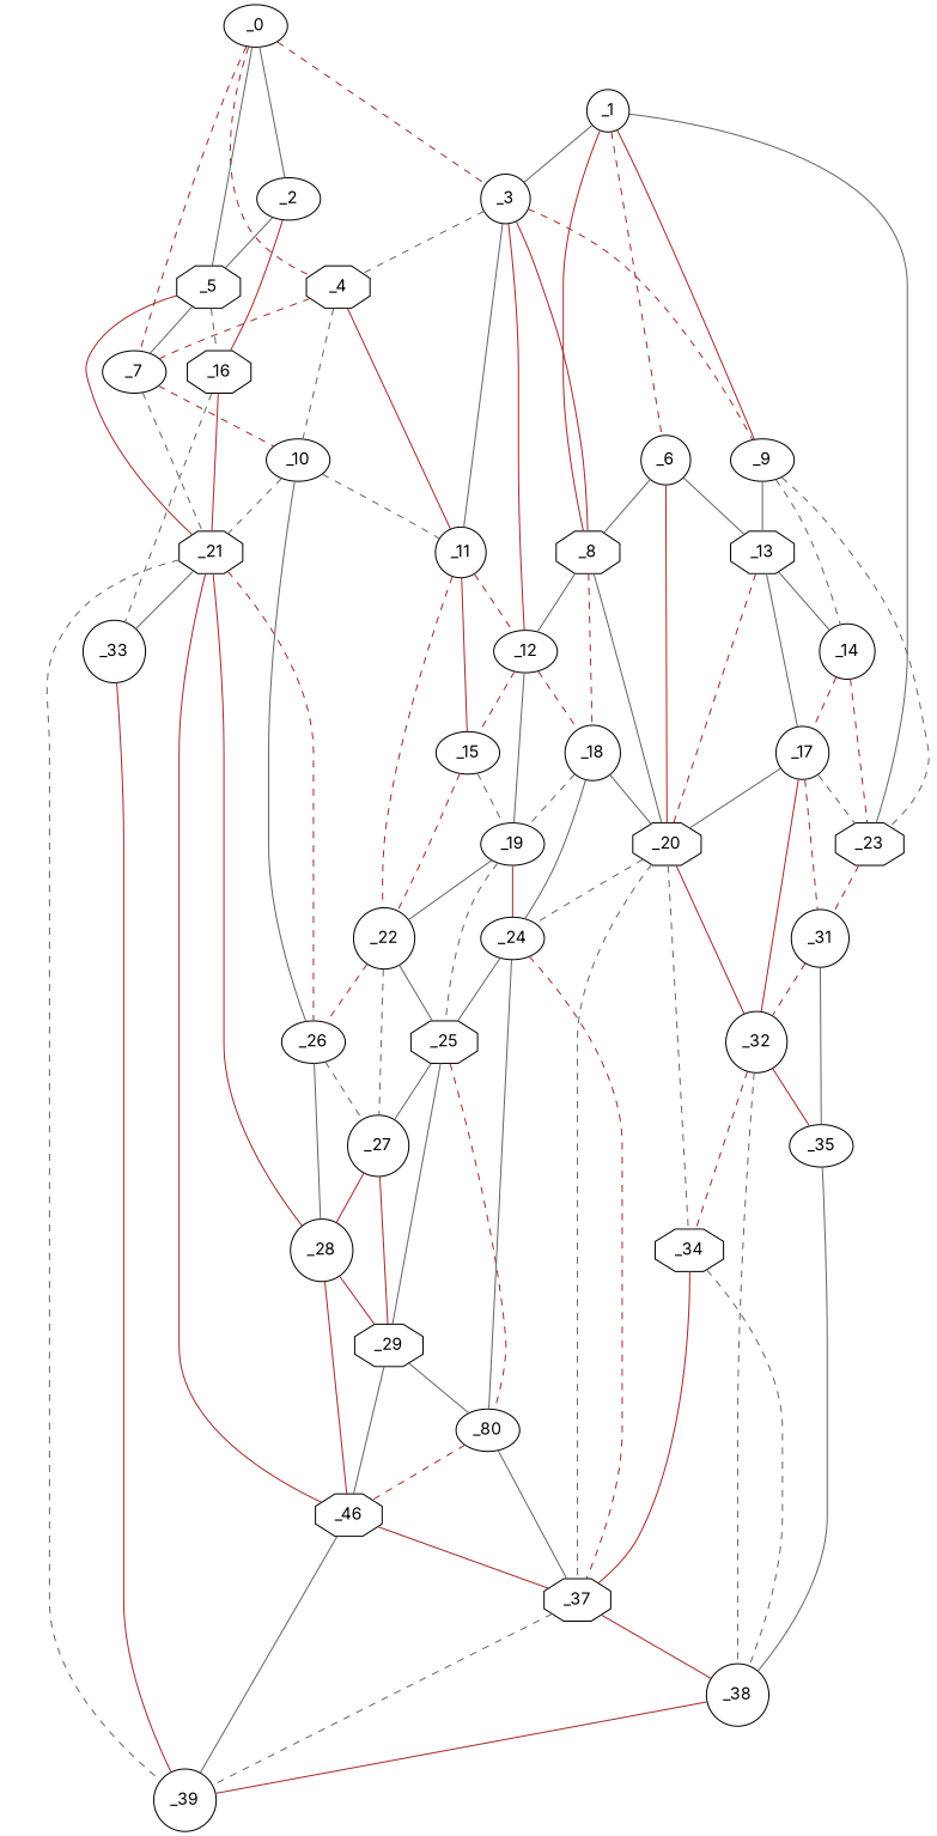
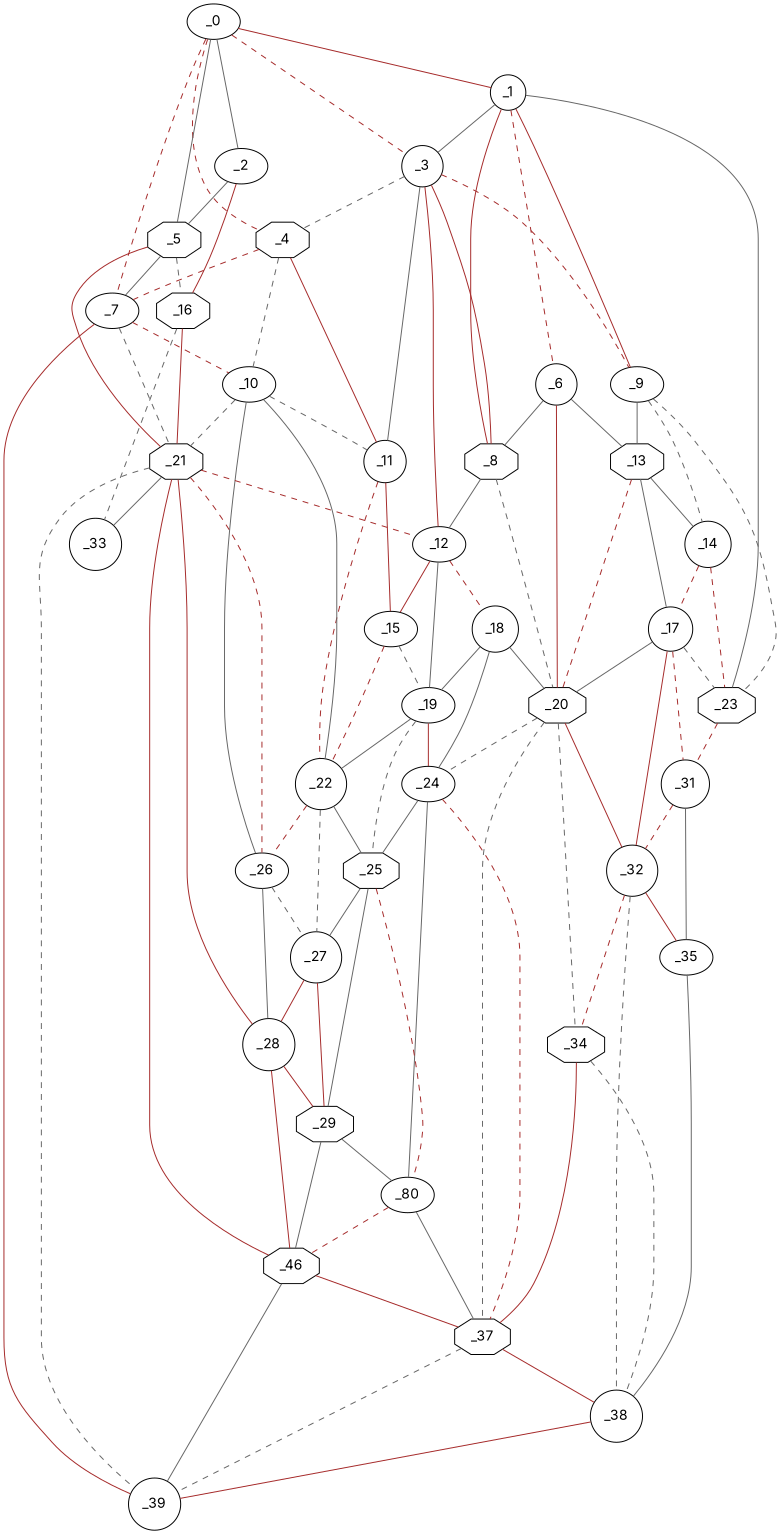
  graph {
    fontname=Inter
    node [fontname=Inter shape=circle x=55 y=90]
    edge [color=gray40 fontname=Inter style=solid valence=2]
    _0 [shape=ellipse x=38 y=8]
    _1 [x=42]
    _2 [shape=ellipse x=50 y=3]
    _3 [x=50 y=54]
    _4 [shape=octagon x=53 y=47]
    _5 [shape=octagon x=54 y=19]
    _7 [shape=ellipse y=29]
    _6 [x=54 y=89]
    _8 [shape=octagon y=77]
    _9 [shape=ellipse y=101]
    _23 [shape=octagon x=75 y=125]
    _16 [shape=octagon x=67 y=4]
    _11 [x=62 y=55]
    _12 [shape=ellipse x=62 y=65]
    _10 [shape=ellipse x=62 y=36]
    _21 [shape=octagon x=74 y=27]
    _13 [shape=octagon x=65 y=98]
    _20 [shape=octagon x=73]
    _18 [x=71 y=72]
    _14 [x=65 y=107]
    _31 [x=89 y=121]
    _33 [x=94 y=13]
    _22 [x=74 y=52]
    _15 [shape=ellipse x=66 y=57]
    _19 [shape=ellipse x=73 y=61]
    _26 [shape=ellipse x=83 y=40]
    _28 [x=86 y=39]
    n28 [label=_46 shape=octagon x=95 y=33]
    _39 [x=96 y=21]
    _17 [x=70 y=112]
    _32 [x=90 y=102]
    _24 [shape=ellipse x=81 y=67]
    _34 [shape=octagon x=94 y=89]
    _37 [shape=octagon x=95 y=80]
    _35 [shape=ellipse x=94 y=116]
    _25 [shape=octagon x=82 y=62]
    _27 [x=83 y=52]
    _29 [shape=octagon x=86 y=54]
    _38 [x=95 y=98]
    n40 [label=_80 shape=ellipse x=87 y=60]
+   _0 -- _1 [color=brown valence=1]
    _0 -- _2 [valence=1]
    _0 -- _3 [color=brown style=dashed valence=1]
    _0 -- _4 [color=brown style=dashed valence=1]
    _0 -- _5 [valence=1]
    _0 -- _7 [color=brown style=dashed]
    _1 -- _3
    _1 -- _6 [color=brown style=dashed valence=1]
    _1 -- _8 [color=brown valence=1]
    _1 -- _9 [color=brown valence=1]
    _1 -- _23 [valence=1]
    _2 -- _5 [valence=1]
    _2 -- _16 [color=brown valence=1]
    _3 -- _4 [style=dashed valence=1]
    _3 -- _8 [color=brown]
    _3 -- _9 [color=brown style=dashed valence=1]
    _3 -- _11
    _3 -- _12 [color=brown]
    _4 -- _7 [color=brown style=dashed]
    _4 -- _11 [color=brown]
    _4 -- _10 [style=dashed valence=1]
    _5 -- _7
    _5 -- _16 [style=dashed]
    _5 -- _21 [color=brown valence=1]
    _7 -- _10 [color=brown style=dashed]
    _7 -- _21 [style=dashed valence=1]
    _6 -- _8
    _6 -- _13
    _6 -- _20 [color=brown valence=1]
    _8 -- _12 [valence=1]
-   _8 -- _20
-   _8 -- _18 [color=brown style=dashed]
+   _8 -- _20 [style=dashed]
    _9 -- _23 [style=dashed]
    _9 -- _13
    _9 -- _14 [style=dashed valence=1]
    _23 -- _31 [color=brown style=dashed valence=1]
    _16 -- _21 [color=brown]
    _16 -- _33 [style=dashed valence=1]
-   _11 -- _12 [color=brown style=dashed valence=1]
+   _21 -- _12 [color=brown style=dashed valence=1]
    _11 -- _22 [color=brown style=dashed]
    _11 -- _15 [color=brown valence=1]
    _12 -- _18 [color=brown style=dashed]
-   _12 -- _15 [color=brown style=dashed]
+   _12 -- _15 [color=brown]
    _12 -- _19
    _10 -- _11 [style=dashed]
    _10 -- _21 [style=dashed]
+   _10 -- _22
    _10 -- _26 [valence=1]
    _21 -- _33
    _21 -- _26 [color=brown style=dashed]
    _21 -- _28 [color=brown]
    _21 -- n28 [color=brown]
    _21 -- _39 [style=dashed valence=1]
    _13 -- _20 [color=brown style=dashed]
    _13 -- _14 [valence=1]
    _13 -- _17
    _20 -- _32 [color=brown]
    _20 -- _24 [style=dashed]
    _20 -- _34 [style=dashed valence=1]
    _20 -- _37 [style=dashed]
    _18 -- _20
-   _18 -- _19 [style=dashed valence=1]
+   _18 -- _19 [valence=1]
    _18 -- _24
    _14 -- _23 [color=brown style=dashed]
    _14 -- _17 [color=brown style=dashed]
    _31 -- _32 [color=brown style=dashed]
    _31 -- _35 [valence=1]
-   _33 -- _39 [color=brown valence=1]
+   _7 -- _39 [color=brown valence=1]
    _22 -- _26 [color=brown style=dashed]
    _22 -- _25 [valence=1]
    _22 -- _27 [style=dashed valence=1]
    _15 -- _22 [color=brown style=dashed valence=1]
    _15 -- _19 [style=dashed]
    _19 -- _22
    _19 -- _24 [color=brown]
    _19 -- _25 [style=dashed valence=1]
    _26 -- _28
    _26 -- _27 [style=dashed]
    _28 -- n28 [color=brown]
    _28 -- _29 [color=brown valence=1]
    n28 -- _39
    n28 -- _37 [color=brown]
    _17 -- _23 [style=dashed]
    _17 -- _20 [valence=1]
    _17 -- _31 [color=brown style=dashed valence=1]
    _17 -- _32 [color=brown]
    _32 -- _34 [color=brown style=dashed]
    _32 -- _35 [color=brown valence=1]
    _32 -- _38 [style=dashed valence=1]
    _24 -- _37 [color=brown style=dashed valence=1]
    _24 -- _25
    _24 -- n40 [valence=1]
    _34 -- _37 [color=brown valence=1]
    _34 -- _38 [style=dashed]
    _37 -- _39 [style=dashed]
    _37 -- _38 [color=brown valence=1]
    _35 -- _38 [valence=1]
    _25 -- _27
    _25 -- _29
    _25 -- n40 [color=brown style=dashed]
    _27 -- _28 [color=brown]
    _27 -- _29 [color=brown]
    _29 -- n28
    _29 -- n40
    _38 -- _39 [color=brown valence=1]
    n40 -- n28 [color=brown style=dashed]
    n40 -- _37
  }
